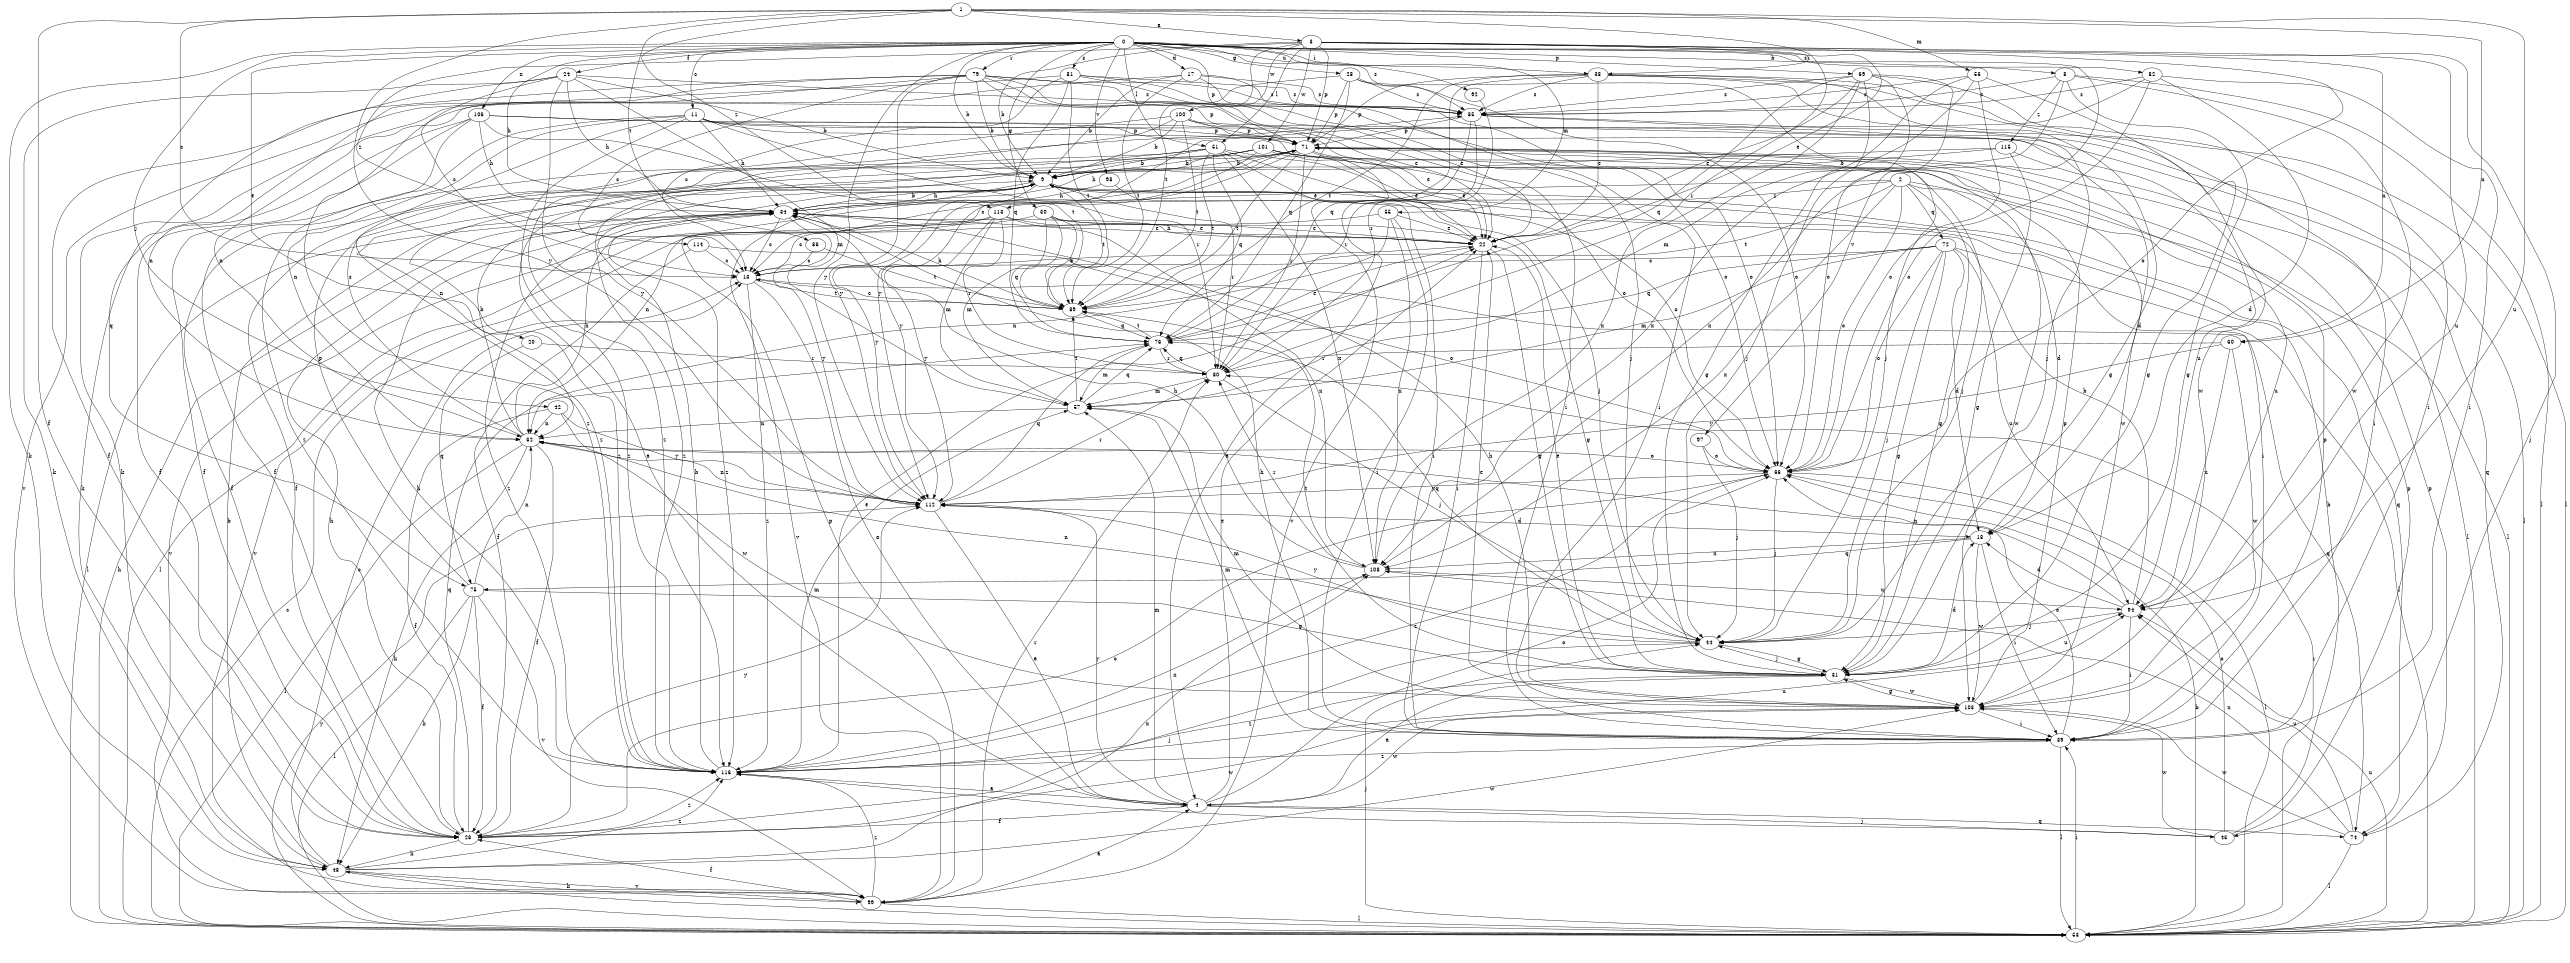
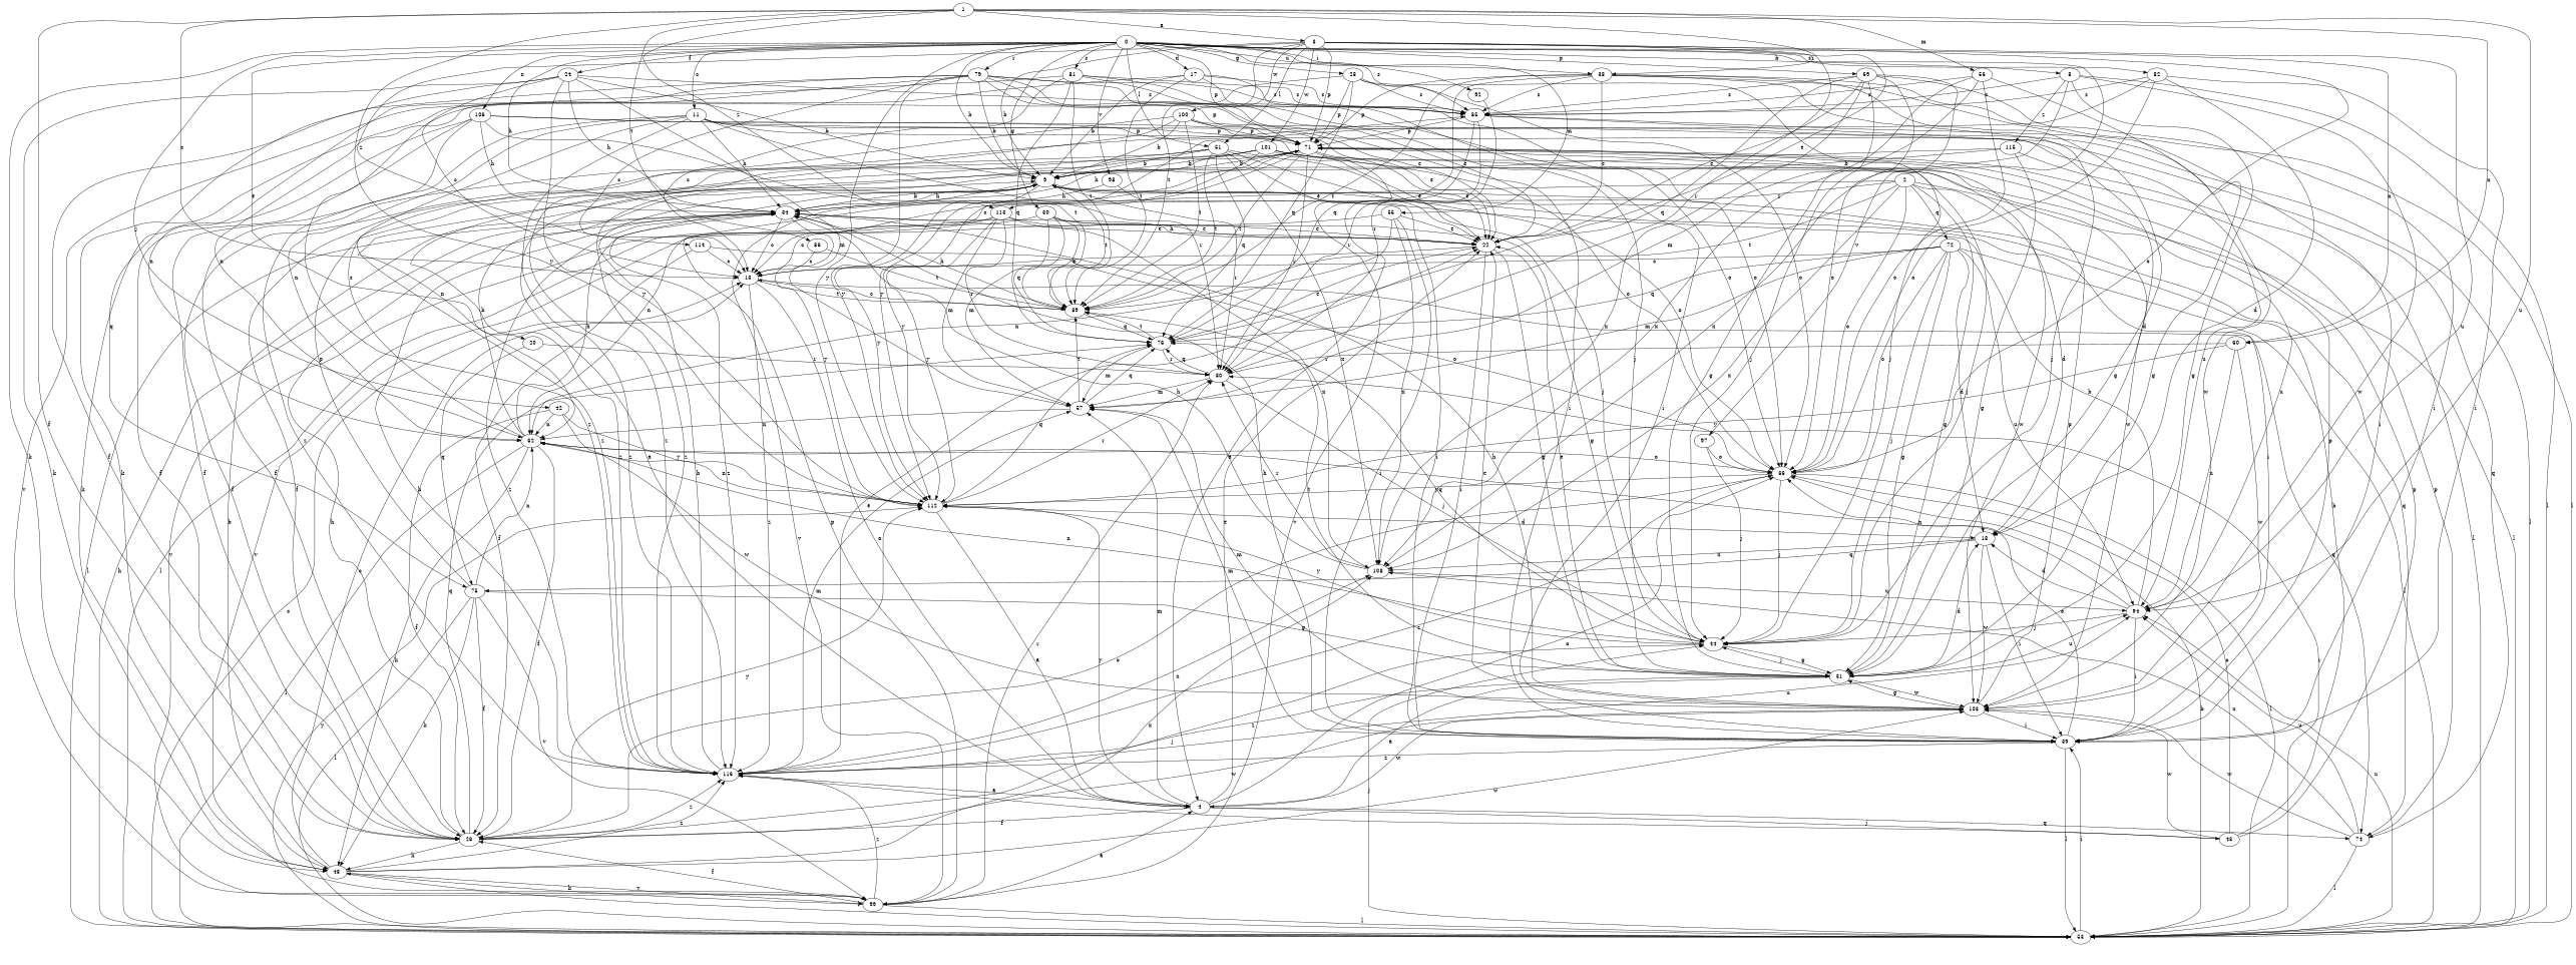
  strict digraph {
    0
    8
    9
    11
    17
    20
    24
    28
    30
    34
    38
    42
    48
    51
    55
    60
    69
    71
    79
    81
    82
    85
    92
    97
    98
    106
    112
    31
    108
    103
    53
    115
    80
    89
    74
    39
    99
    116
    26
    62
    66
    4
    75
    13
    57
    44
    76
    22
    94
    18
    1
    3
    56
    86
    113
    43
    100
    101
    114
    2
    72
    0 -> 8 [label=b]
    0 -> 9 [label=b]
    0 -> 11 [label=c]
    0 -> 17 [label=d]
    0 -> 20 [label=e]
    0 -> 24 [label=f]
    0 -> 28 [label=g]
    0 -> 30 [label=g]
    0 -> 34 [label=h]
    0 -> 38 [label=i]
    0 -> 42 [label=j]
    0 -> 48 [label=k]
    0 -> 51 [label=l]
    0 -> 55 [label=m]
    0 -> 60 [label=n]
    0 -> 69 [label=p]
    0 -> 71 [label=p]
    0 -> 79 [label=r]
    0 -> 81 [label=s]
    0 -> 82 [label=s]
    0 -> 85 [label=s]
    0 -> 92 [label=u]
    0 -> 97 [label=v]
    0 -> 98 [label=v]
    0 -> 106 [label=x]
    0 -> 112 [label=y]
    8 -> 85 [label=s]
    8 -> 31 [label=g]
    8 -> 108 [label=x]
    8 -> 103 [label=w]
    8 -> 53 [label=l]
    8 -> 115 [label=z]
    9 -> 34 [label=h]
    9 -> 112 [label=y]
    9 -> 80 [label=r]
    9 -> 89 [label=t]
    9 -> 74 [label=q]
    9 -> 39 [label=i]
    9 -> 99 [label=v]
    9 -> 116 [label=z]
    11 -> 34 [label=h]
    11 -> 71 [label=p]
    11 -> 80 [label=r]
    11 -> 74 [label=q]
    11 -> 116 [label=z]
    11 -> 26 [label=f]
    11 -> 62 [label=n]
    11 -> 66 [label=o]
    11 -> 4 [label=a]
    17 -> 9 [label=b]
    17 -> 48 [label=k]
    17 -> 85 [label=s]
    17 -> 89 [label=t]
    17 -> 39 [label=i]
    17 -> 66 [label=o]
    20 -> 80 [label=r]
    20 -> 75 [label=q]
    24 -> 9 [label=b]
    24 -> 34 [label=h]
    24 -> 48 [label=k]
    24 -> 85 [label=s]
    24 -> 112 [label=y]
    24 -> 75 [label=q]
    24 -> 13 [label=c]
    24 -> 57 [label=m]
    28 -> 71 [label=p]
    28 -> 85 [label=s]
    28 -> 62 [label=n]
    28 -> 66 [label=o]
    28 -> 44 [label=j]
    28 -> 76 [label=q]
    30 -> 31 [label=g]
    30 -> 53 [label=l]
    30 -> 89 [label=t]
    30 -> 57 [label=m]
    30 -> 76 [label=q]
    30 -> 22 [label=e]
    34 -> 9 [label=b]
    34 -> 112 [label=y]
    34 -> 53 [label=l]
    34 -> 116 [label=z]
    34 -> 13 [label=c]
    34 -> 22 [label=e]
    38 -> 71 [label=p]
    38 -> 85 [label=s]
    38 -> 31 [label=g]
    38 -> 103 [label=w]
    38 -> 53 [label=l]
    38 -> 89 [label=t]
    38 -> 44 [label=j]
    38 -> 76 [label=q]
    38 -> 22 [label=e]
    42 -> 112 [label=y]
    42 -> 103 [label=w]
    42 -> 26 [label=f]
    42 -> 62 [label=n]
    48 -> 9 [label=b]
    48 -> 108 [label=x]
    48 -> 103 [label=w]
    48 -> 53 [label=l]
    48 -> 99 [label=v]
    48 -> 116 [label=z]
    48 -> 13 [label=c]
    51 -> 9 [label=b]
    51 -> 108 [label=x]
    51 -> 89 [label=t]
    51 -> 116 [label=z]
    51 -> 26 [label=f]
    51 -> 66 [label=o]
    51 -> 44 [label=j]
    51 -> 76 [label=q]
    51 -> 22 [label=e]
    55 -> 108 [label=x]
    55 -> 39 [label=i]
    55 -> 99 [label=v]
    55 -> 62 [label=n]
    55 -> 22 [label=e]
    60 -> 112 [label=y]
    60 -> 103 [label=w]
    60 -> 80 [label=r]
    60 -> 94 [label=u]
    69 -> 85 [label=s]
    69 -> 31 [label=g]
    69 -> 108 [label=x]
    69 -> 39 [label=i]
    69 -> 66 [label=o]
    69 -> 44 [label=j]
    69 -> 76 [label=q]
    69 -> 22 [label=e]
    71 -> 9 [label=b]
    71 -> 34 [label=h]
    71 -> 103 [label=w]
    71 -> 80 [label=r]
    71 -> 89 [label=t]
    71 -> 99 [label=v]
    71 -> 116 [label=z]
    71 -> 13 [label=c]
    71 -> 22 [label=e]
    79 -> 9 [label=b]
    79 -> 71 [label=p]
    79 -> 85 [label=s]
    79 -> 112 [label=y]
    79 -> 39 [label=i]
    79 -> 116 [label=z]
    79 -> 26 [label=f]
    79 -> 62 [label=n]
    79 -> 66 [label=o]
    79 -> 13 [label=c]
    79 -> 22 [label=e]
    81 -> 85 [label=s]
    81 -> 89 [label=t]
    81 -> 99 [label=v]
    81 -> 13 [label=c]
    81 -> 44 [label=j]
    81 -> 76 [label=q]
    81 -> 22 [label=e]
    82 -> 85 [label=s]
    82 -> 112 [label=y]
    82 -> 39 [label=i]
    82 -> 66 [label=o]
    82 -> 18 [label=d]
    85 -> 71 [label=p]
    85 -> 80 [label=r]
    85 -> 39 [label=i]
    85 -> 4 [label=a]
    85 -> 18 [label=d]
    92 -> 80 [label=r]
    97 -> 66 [label=o]
    97 -> 44 [label=j]
    98 -> 34 [label=h]
    98 -> 39 [label=i]
    106 -> 34 [label=h]
    106 -> 48 [label=k]
    106 -> 71 [label=p]
    106 -> 89 [label=t]
    106 -> 116 [label=z]
    106 -> 26 [label=f]
    106 -> 94 [label=u]
    112 -> 80 [label=r]
    112 -> 62 [label=n]
    112 -> 4 [label=a]
    112 -> 76 [label=q]
    112 -> 18 [label=d]
    31 -> 103 [label=w]
    31 -> 89 [label=t]
    31 -> 116 [label=z]
    31 -> 4 [label=a]
    31 -> 44 [label=j]
    31 -> 22 [label=e]
    31 -> 94 [label=u]
    31 -> 18 [label=d]
    108 -> 34 [label=h]
    108 -> 80 [label=r]
    108 -> 94 [label=u]
    103 -> 34 [label=h]
    103 -> 71 [label=p]
    103 -> 31 [label=g]
    103 -> 39 [label=i]
    103 -> 57 [label=m]
    103 -> 22 [label=e]
    53 -> 34 [label=h]
    53 -> 112 [label=y]
    53 -> 80 [label=r]
    53 -> 39 [label=i]
    53 -> 66 [label=b]
    53 -> 13 [label=c]
    53 -> 44 [label=j]
    53 -> 94 [label=u]
    115 -> 9 [label=b]
    115 -> 31 [label=g]
    115 -> 53 [label=l]
    115 -> 62 [label=n]
    80 -> 57 [label=m]
    80 -> 44 [label=j]
    80 -> 76 [label=q]
    89 -> 34 [label=h]
    89 -> 13 [label=c]
    89 -> 76 [label=q]
    74 -> 71 [label=p]
    74 -> 108 [label=x]
    74 -> 103 [label=w]
    74 -> 53 [label=l]
    74 -> 94 [label=u]
    39 -> 34 [label=h]
    39 -> 71 [label=p]
    39 -> 53 [label=l]
    39 -> 116 [label=z]
    39 -> 66 [label=o]
    39 -> 57 [label=m]
    99 -> 48 [label=k]
    99 -> 71 [label=p]
    99 -> 53 [label=l]
    99 -> 80 [label=r]
    99 -> 116 [label=z]
    99 -> 26 [label=f]
    99 -> 4 [label=a]
    116 -> 9 [label=b]
    116 -> 34 [label=h]
    116 -> 108 [label=x]
    116 -> 4 [label=a]
    116 -> 57 [label=m]
    116 -> 22 [label=e]
    116 -> 94 [label=u]
    26 -> 34 [label=h]
    26 -> 48 [label=k]
    26 -> 112 [label=y]
    26 -> 103 [label=w]
    26 -> 116 [label=z]
    26 -> 66 [label=o]
    26 -> 44 [label=j]
    26 -> 76 [label=q]
    62 -> 9 [label=b]
    62 -> 34 [label=h]
    62 -> 48 [label=k]
    62 -> 85 [label=s]
    62 -> 53 [label=l]
    62 -> 26 [label=f]
    62 -> 66 [label=o]
    66 -> 112 [label=y]
    66 -> 53 [label=l]
    66 -> 116 [label=z]
    66 -> 44 [label=j]
    4 -> 112 [label=y]
    4 -> 103 [label=w]
    4 -> 74 [label=q]
    4 -> 26 [label=f]
    4 -> 66 [label=o]
    4 -> 57 [label=m]
    4 -> 22 [label=e]
    4 -> 43 [label=j]
    75 -> 48 [label=k]
    75 -> 71 [label=p]
    75 -> 31 [label=g]
    75 -> 53 [label=l]
    75 -> 99 [label=v]
    75 -> 26 [label=f]
    75 -> 62 [label=n]
    13 -> 89 [label=t]
    13 -> 74 [label=q]
    13 -> 116 [label=z]
    13 -> 4 [label=a]
    57 -> 89 [label=t]
    57 -> 62 [label=n]
    57 -> 76 [label=q]
    44 -> 112 [label=y]
    44 -> 31 [label=g]
    44 -> 62 [label=n]
    44 -> 76 [label=q]
    76 -> 80 [label=r]
    76 -> 89 [label=t]
    76 -> 57 [label=m]
    76 -> 22 [label=e]
    22 -> 34 [label=h]
    22 -> 31 [label=g]
    22 -> 39 [label=i]
    22 -> 13 [label=c]
    94 -> 9 [label=b]
    94 -> 39 [label=i]
    94 -> 62 [label=n]
    94 -> 44 [label=j]
    94 -> 18 [label=d]
    18 -> 108 [label=x]
    18 -> 103 [label=w]
    18 -> 39 [label=i]
    18 -> 75 [label=q]
    1 -> 60 [label=n]
    1 -> 112 [label=y]
    1 -> 80 [label=r]
    1 -> 26 [label=f]
    1 -> 13 [label=c]
    1 -> 94 [label=u]
    1 -> 3 [label=a]
    1 -> 56 [label=m]
    1 -> 86 [label=t]
    1 -> 113 [label=z]
    3 -> 9 [label=b]
    3 -> 38 [label=i]
    3 -> 51 [label=l]
    3 -> 71 [label=p]
    3 -> 89 [label=t]
    3 -> 66 [label=o]
    3 -> 22 [label=e]
    3 -> 94 [label=u]
-   3 -> 43 [label=j]
    3 -> 100 [label=w]
    3 -> 101 [label=w]
    3 -> 114 [label=z]
    56 -> 85 [label=s]
    56 -> 31 [label=g]
    56 -> 108 [label=x]
    56 -> 66 [label=o]
    56 -> 57 [label=m]
    86 -> 89 [label=t]
    86 -> 13 [label=c]
    113 -> 112 [label=y]
    113 -> 108 [label=x]
    113 -> 80 [label=r]
    113 -> 99 [label=v]
    113 -> 13 [label=c]
    113 -> 57 [label=m]
    113 -> 22 [label=e]
    43 -> 9 [label=b]
    43 -> 71 [label=p]
    43 -> 103 [label=w]
    43 -> 116 [label=z]
    43 -> 66 [label=o]
    100 -> 9 [label=b]
    100 -> 71 [label=p]
    100 -> 53 [label=l]
    100 -> 89 [label=t]
    100 -> 116 [label=z]
    100 -> 26 [label=f]
    100 -> 22 [label=e]
    101 -> 9 [label=b]
    101 -> 112 [label=y]
    101 -> 103 [label=w]
    101 -> 53 [label=l]
    101 -> 116 [label=z]
    101 -> 26 [label=f]
    101 -> 44 [label=j]
    101 -> 22 [label=e]
    114 -> 26 [label=f]
    114 -> 66 [label=o]
    114 -> 13 [label=c]
    2 -> 31 [label=g]
    2 -> 108 [label=x]
    2 -> 89 [label=t]
    2 -> 62 [label=n]
    2 -> 66 [label=o]
    2 -> 94 [label=u]
    2 -> 18 [label=d]
    2 -> 113 [label=z]
    2 -> 72 [label=q]
    72 -> 31 [label=g]
    72 -> 53 [label=l]
    72 -> 66 [label=o]
    72 -> 13 [label=c]
    72 -> 57 [label=m]
    72 -> 44 [label=j]
    72 -> 76 [label=q]
    72 -> 94 [label=u]
    72 -> 18 [label=d]
  }
